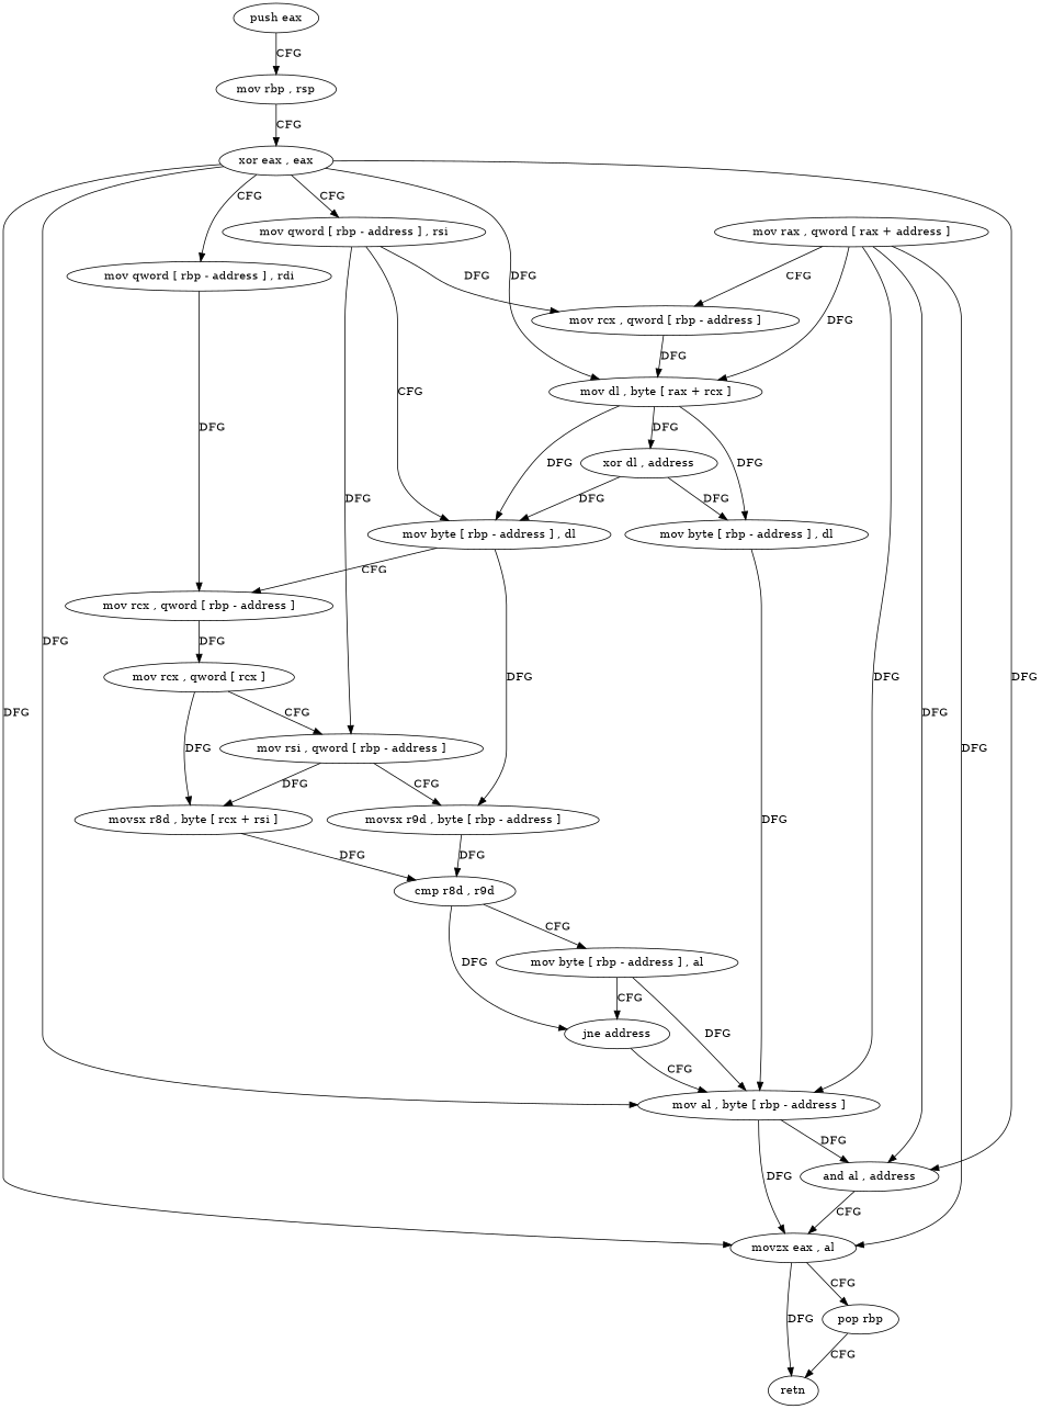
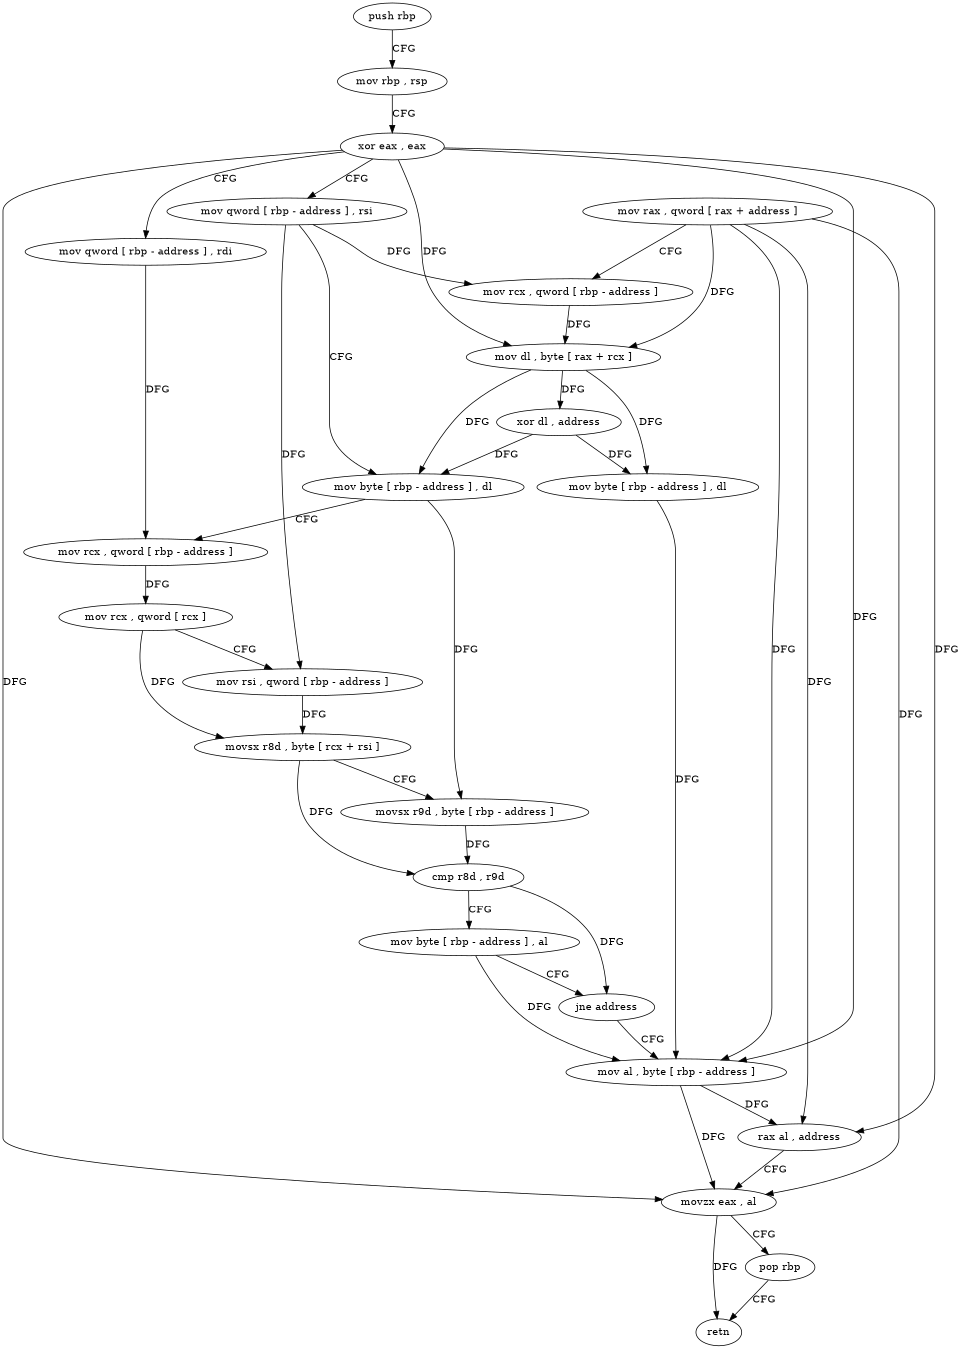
  digraph {
-   n1 [label="push eax"]
+   n1 [label="push rbp"]
    n2 [label="mov rbp , rsp"]
    n3 [label="xor eax , eax"]
    n4 [label="mov qword [ rbp - address ] , rdi"]
    n5 [label="mov al , byte [ rbp - address ]"]
-   n6 [label="and al , address"]
+   n6 [label="rax al , address"]
    n7 [label="movzx eax , al"]
    n8 [label="mov dl , byte [ rax + rcx ]"]
    n9 [label="mov qword [ rbp - address ] , rsi"]
    n10 [label="mov rcx , qword [ rbp - address ]"]
    n11 [label="pop rbp"]
    n12 [label=retn]
    n13 [label="mov byte [ rbp - address ] , dl"]
    n14 [label="xor dl , address"]
    n15 [label="mov byte [ rbp - address ] , dl"]
    n16 [label="mov rsi , qword [ rbp - address ]"]
    n17 [label="mov rcx , qword [ rbp - address ]"]
    n18 [label="mov rcx , qword [ rcx ]"]
    n19 [label="movsx r9d , byte [ rbp - address ]"]
    n20 [label="movsx r8d , byte [ rcx + rsi ]"]
    n21 [label="cmp r8d , r9d"]
    n22 [label="mov byte [ rbp - address ] , al"]
    n23 [label="jne address"]
    n24 [label="mov rax , qword [ rax + address ]"]
    n1 -> n2 [label=CFG]
    n2 -> n3 [label=CFG]
    n3 -> n4 [label=CFG]
    n3 -> n5 [label=DFG]
    n3 -> n6 [label=DFG]
    n3 -> n7 [label=DFG]
    n3 -> n8 [label=DFG]
    n3 -> n9 [label=CFG]
    n4 -> n10 [label=DFG]
    n5 -> n6 [label=DFG]
    n5 -> n7 [label=DFG]
    n6 -> n7 [label=CFG]
    n7 -> n11 [label=CFG]
    n7 -> n12 [label=DFG]
    n8 -> n13 [label=DFG]
    n8 -> n14 [label=DFG]
    n8 -> n15 [label=DFG]
    n9 -> n13 [label=CFG]
    n9 -> n16 [label=DFG]
    n9 -> n17 [label=DFG]
    n10 -> n18 [label=DFG]
    n11 -> n12 [label=CFG]
    n13 -> n10 [label=CFG]
    n13 -> n19 [label=DFG]
    n14 -> n13 [label=DFG]
    n14 -> n15 [label=DFG]
    n15 -> n5 [label=DFG]
    n16 -> n20 [label=DFG]
    n17 -> n8 [label=DFG]
    n18 -> n16 [label=CFG]
    n18 -> n20 [label=DFG]
    n19 -> n21 [label=DFG]
-   n16 -> n19 [label=CFG]
+   n20 -> n19 [label=CFG]
    n20 -> n21 [label=DFG]
    n21 -> n22 [label=CFG]
    n21 -> n23 [label=DFG]
    n22 -> n5 [label=DFG]
    n22 -> n23 [label=CFG]
    n23 -> n5 [label=CFG]
    n24 -> n5 [label=DFG]
    n24 -> n6 [label=DFG]
    n24 -> n7 [label=DFG]
    n24 -> n8 [label=DFG]
    n24 -> n17 [label=CFG]
  }
